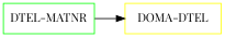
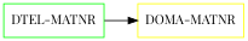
  digraph {
    rankdir=LR
    fontname="Playfair Display"
    node [shape=box fontname="Playfair Display"]
    "DTEL-MATNR" [color=green]
-   "DOMA-MATNR" [color=yellow label="DOMA-DTEL"]
+   "DOMA-MATNR" [color=yellow]
    "DTEL-MATNR" -> "DOMA-MATNR" [fontname="Playfair Display"]
  }
